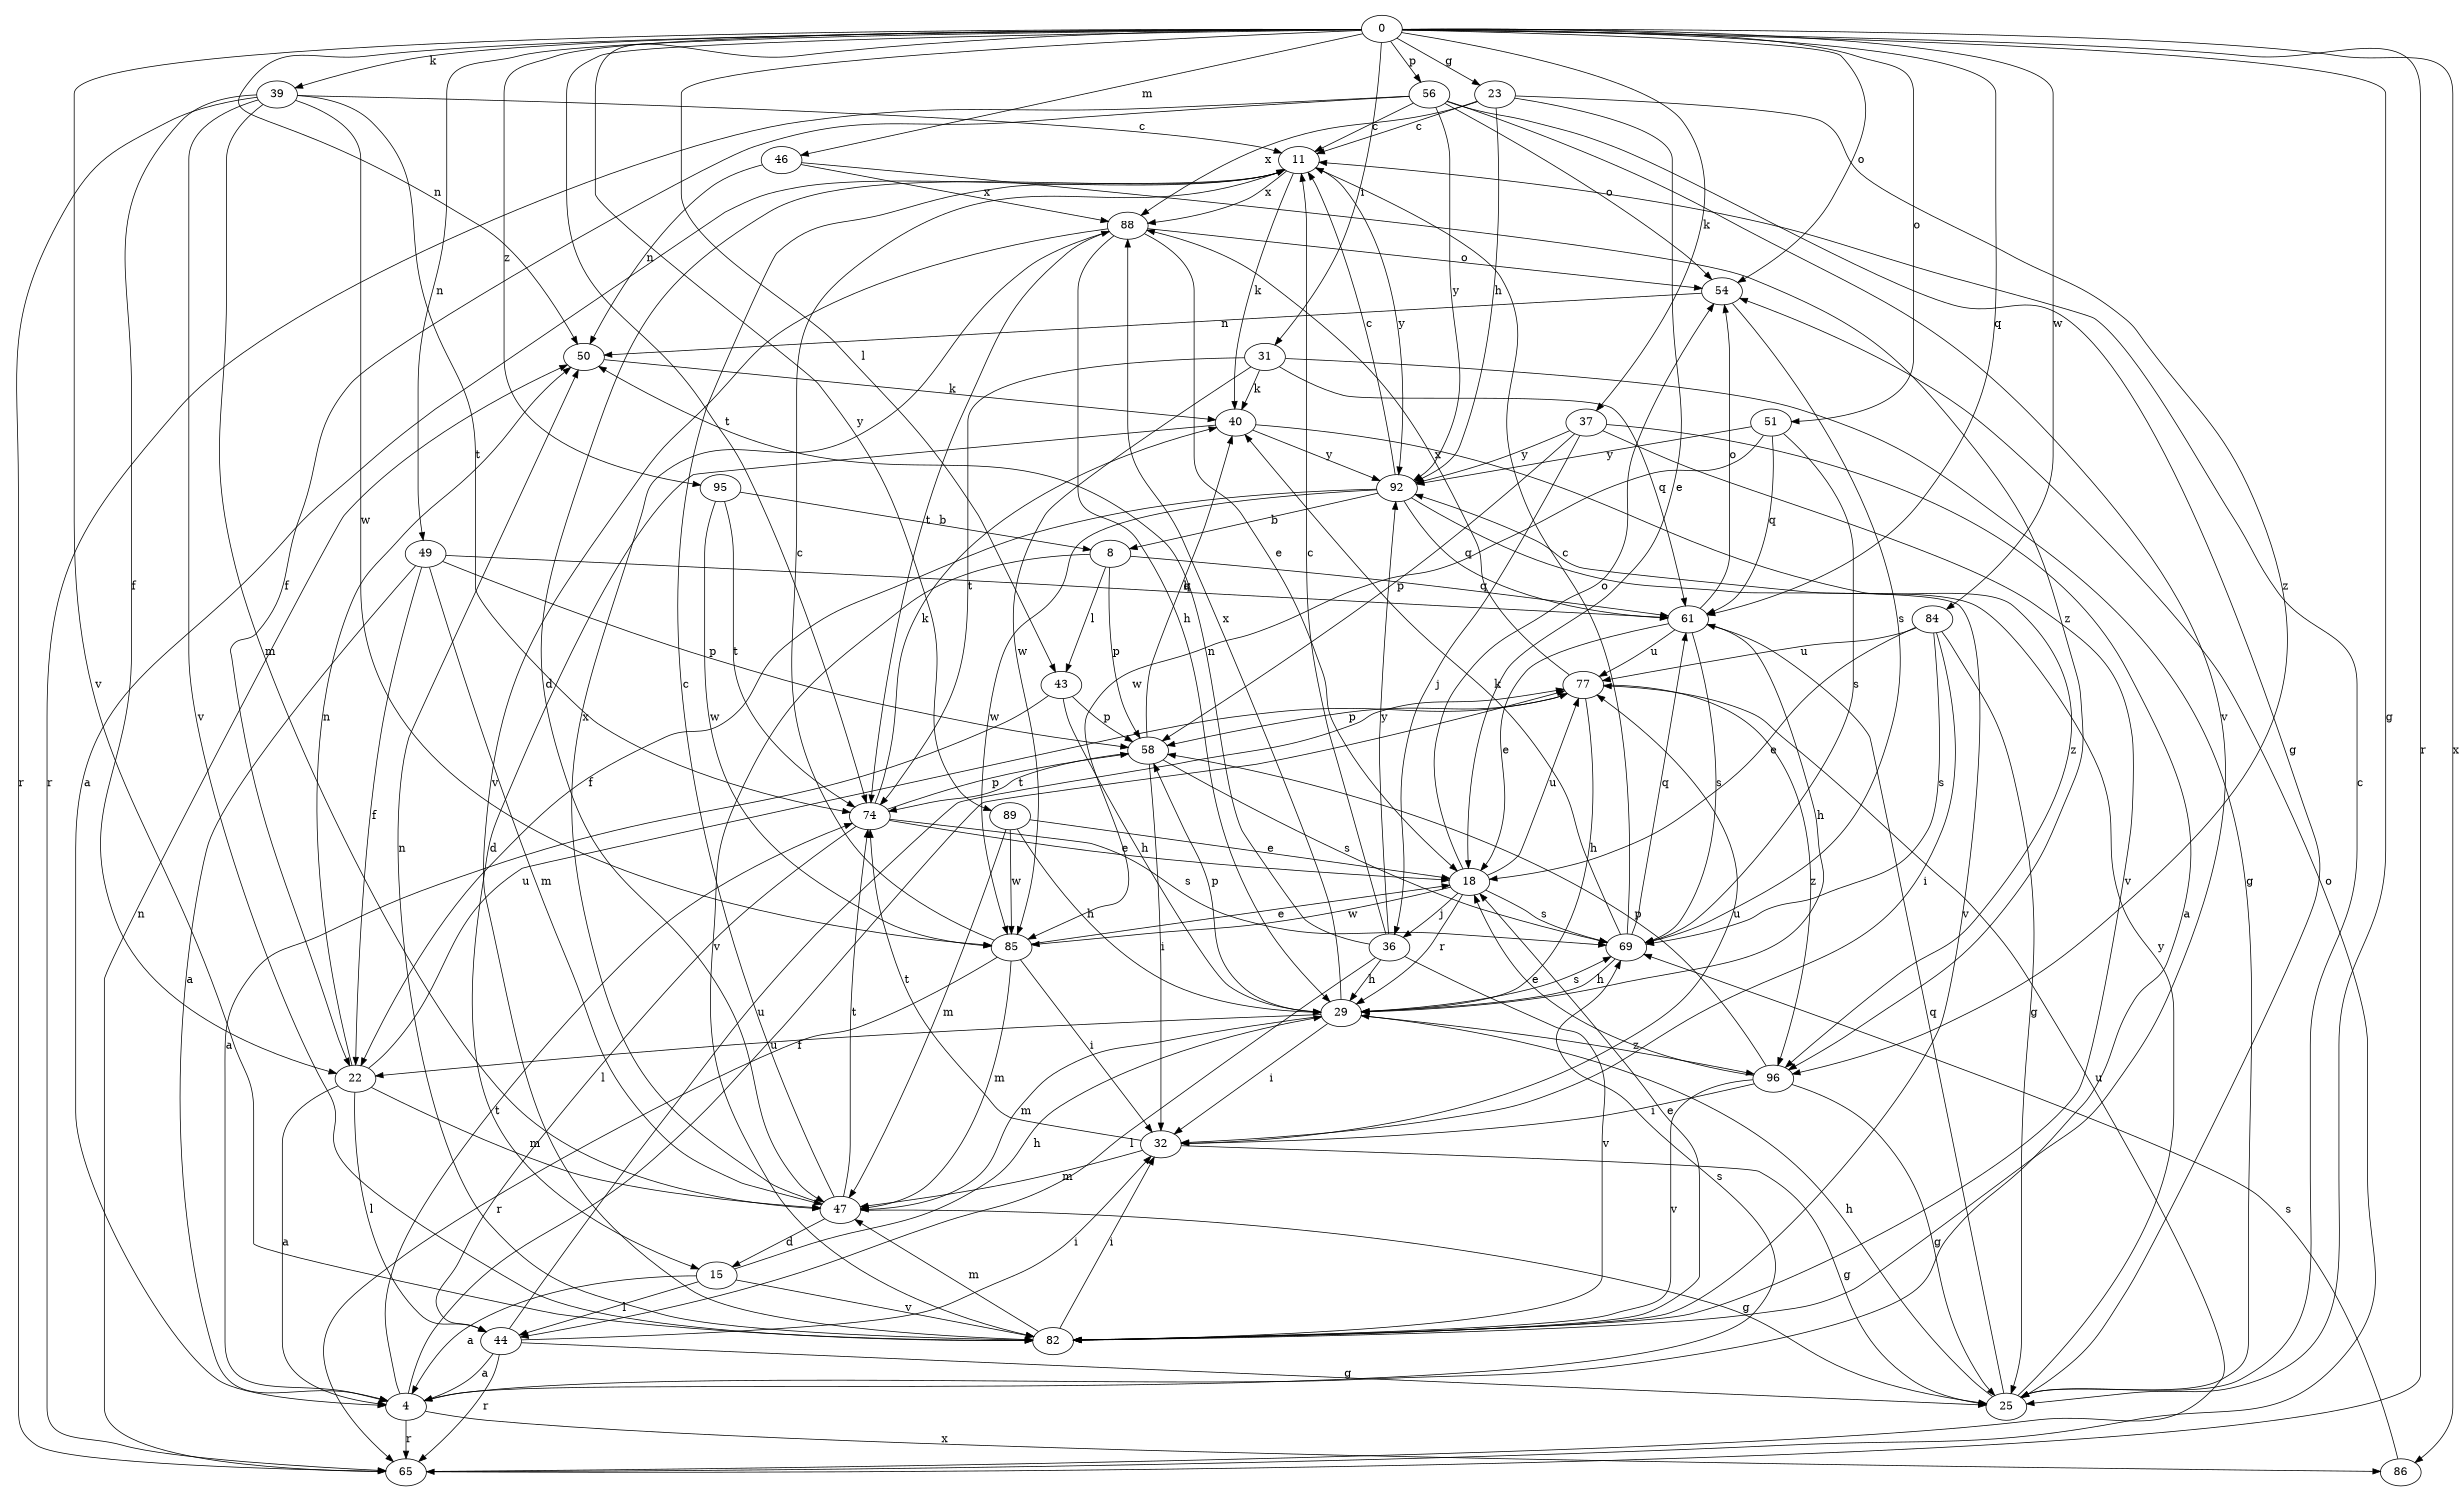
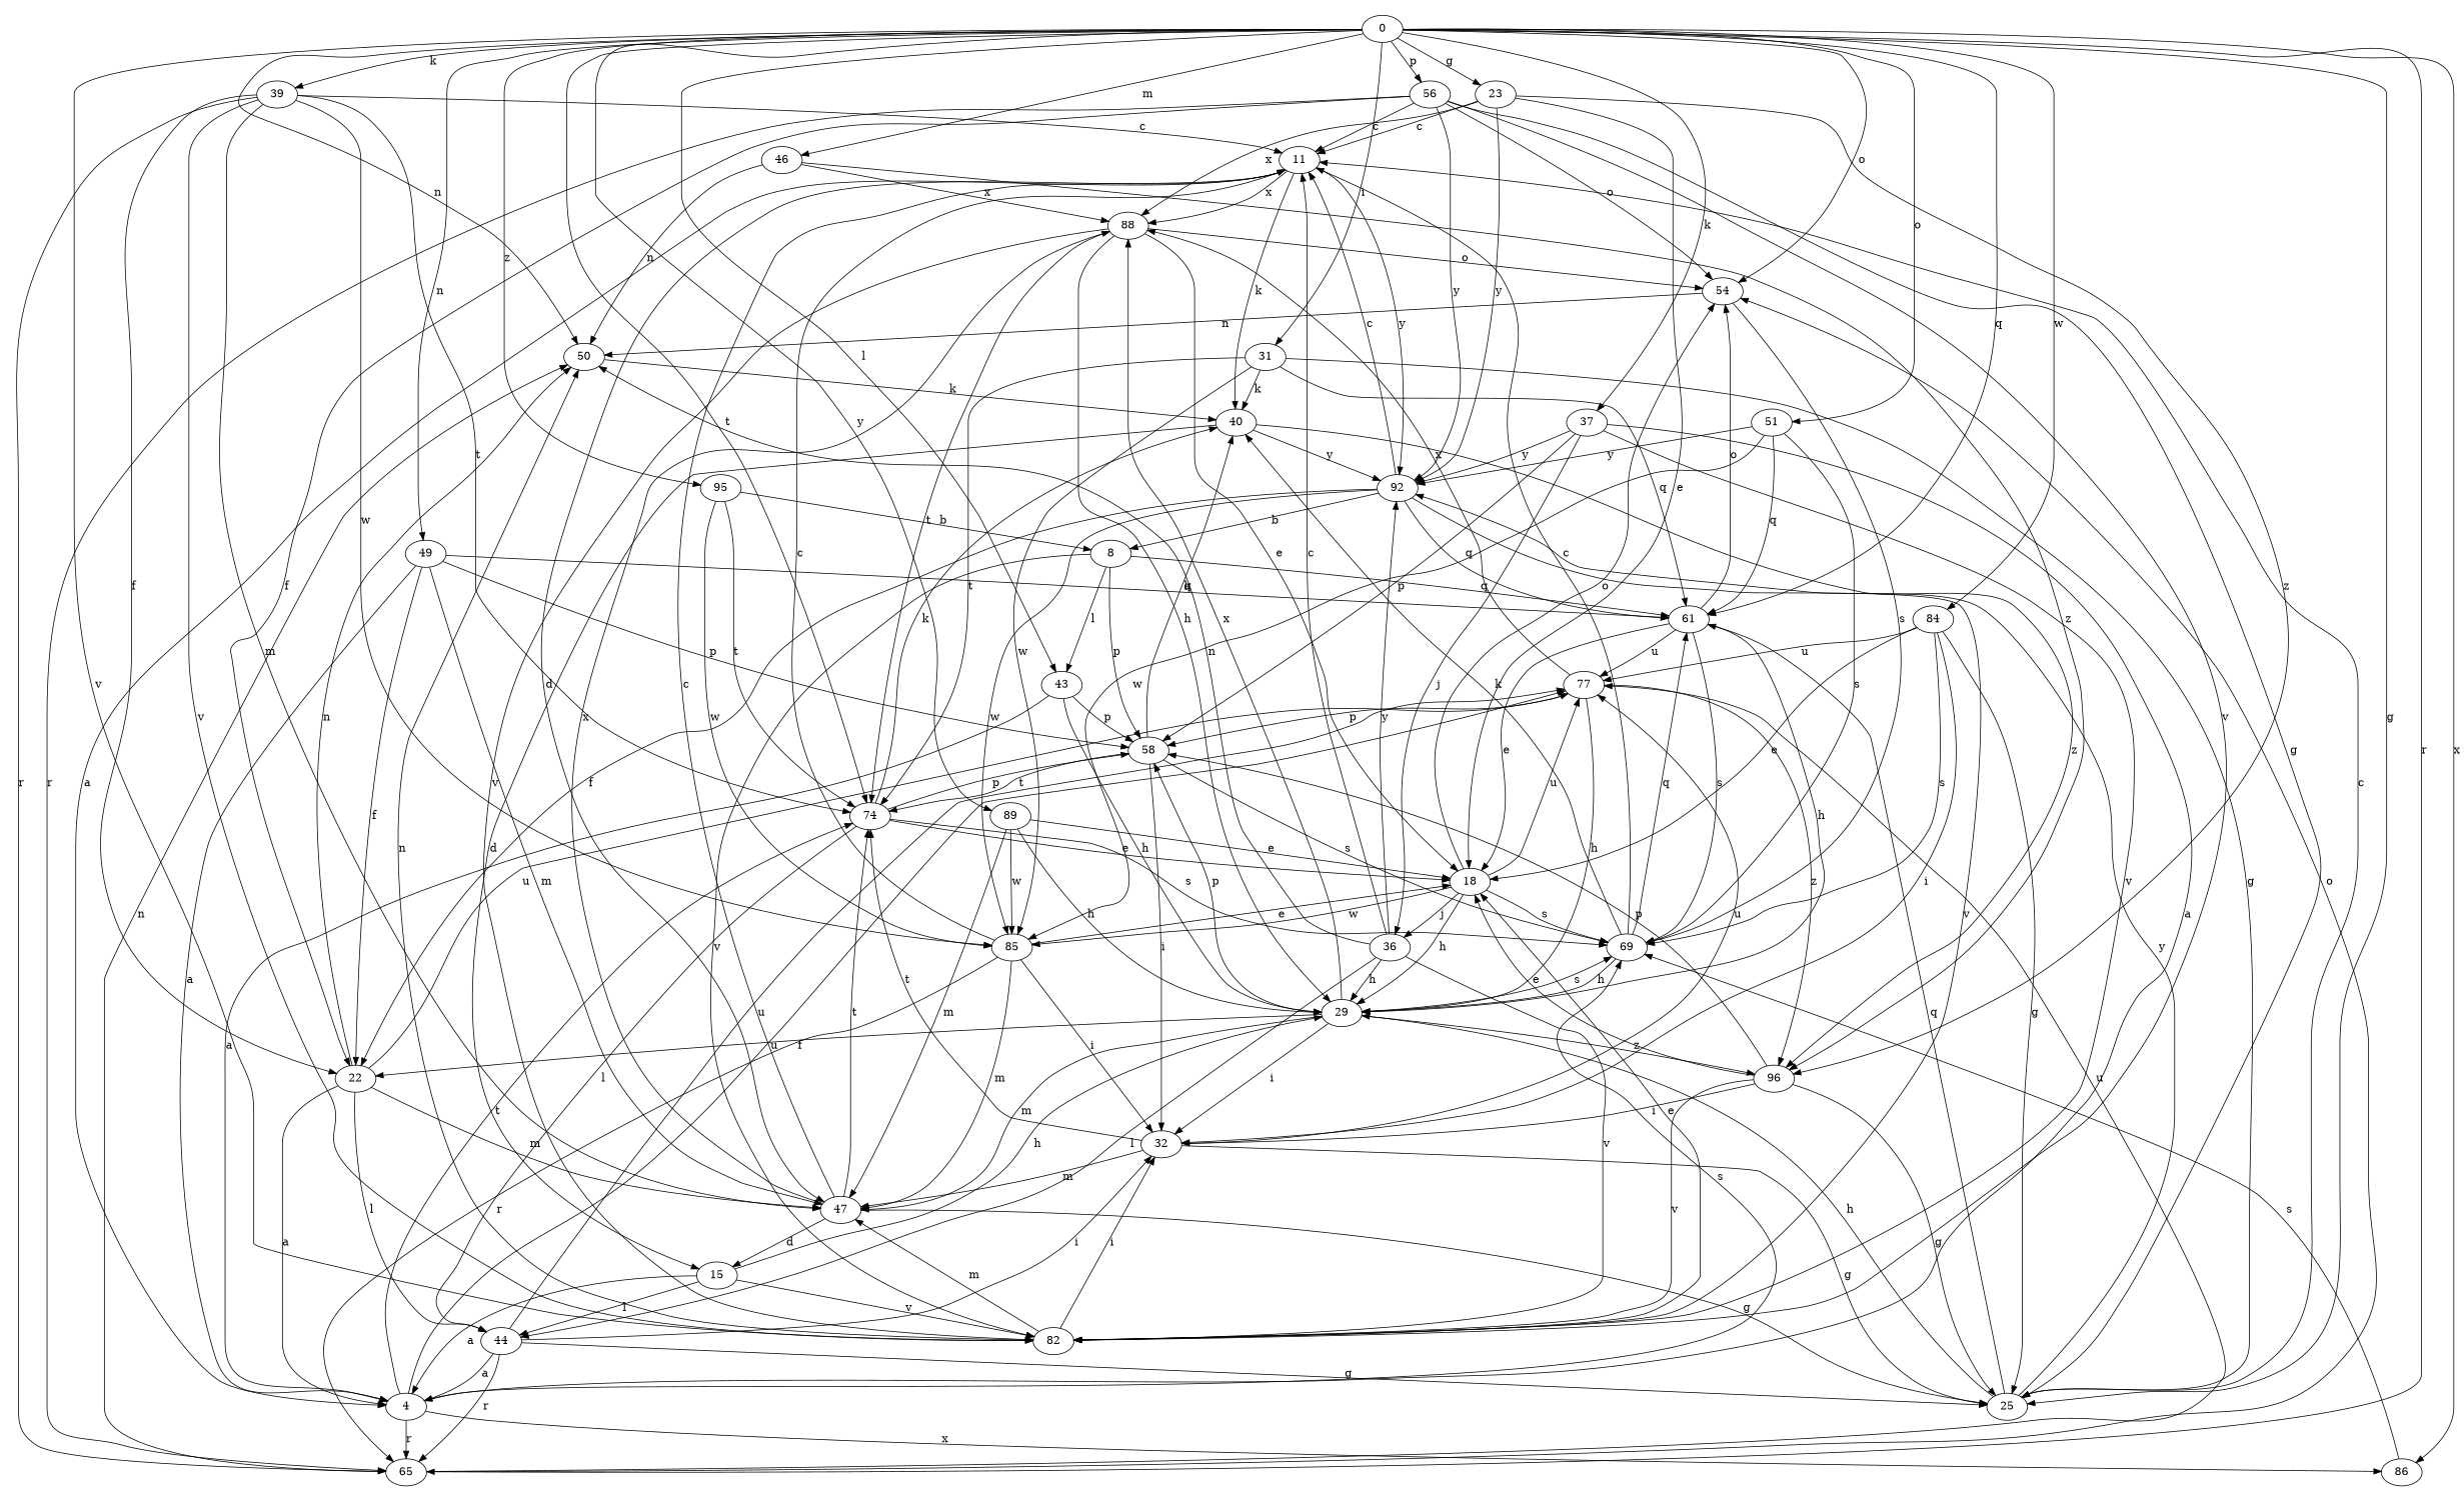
  strict digraph {
    0
    23
    25
    31
    37
    39
    43
    46
    49
    50
    51
    54
    56
    61
    65
    74
    82
    84
    86
    89
    95
    11
    88
    92
    18
    96
    29
    40
    85
    4
    58
    36
    47
    22
    69
    77
    44
    32
    8
    15
    0 -> 23 [label=g]
    0 -> 25 [label=g]
    0 -> 31 [label=i]
    0 -> 37 [label=k]
    0 -> 39 [label=k]
    0 -> 43 [label=l]
    0 -> 46 [label=m]
    0 -> 49 [label=n]
    0 -> 50 [label=n]
    0 -> 51 [label=o]
    0 -> 54 [label=o]
    0 -> 56 [label=p]
    0 -> 61 [label=q]
    0 -> 65 [label=r]
    0 -> 74 [label=t]
    0 -> 82 [label=v]
    0 -> 84 [label=w]
    0 -> 86 [label=x]
    0 -> 89 [label=y]
    0 -> 95 [label=z]
    23 -> 11 [label=c]
    23 -> 88 [label=x]
-   23 -> 92 [label=h]
+   23 -> 92 [label=y]
    23 -> 18 [label=e]
    23 -> 96 [label=z]
    25 -> 61 [label=q]
    25 -> 11 [label=c]
    25 -> 92 [label=y]
    25 -> 29 [label=h]
    31 -> 25 [label=g]
    31 -> 61 [label=q]
    31 -> 74 [label=t]
    31 -> 40 [label=k]
    31 -> 85 [label=w]
    37 -> 82 [label=v]
    37 -> 92 [label=y]
    37 -> 4 [label=a]
    37 -> 58 [label=p]
    37 -> 36 [label=j]
    39 -> 65 [label=r]
    39 -> 74 [label=t]
    39 -> 82 [label=v]
    39 -> 11 [label=c]
    39 -> 85 [label=w]
    39 -> 47 [label=m]
    39 -> 22 [label=f]
    43 -> 29 [label=h]
    43 -> 4 [label=a]
    43 -> 58 [label=p]
    46 -> 50 [label=n]
    46 -> 88 [label=x]
    46 -> 96 [label=z]
    49 -> 61 [label=q]
    49 -> 4 [label=a]
    49 -> 58 [label=p]
    49 -> 47 [label=m]
    49 -> 22 [label=f]
    50 -> 40 [label=k]
    51 -> 61 [label=q]
    51 -> 92 [label=y]
    51 -> 85 [label=w]
    51 -> 69 [label=s]
    54 -> 50 [label=n]
    54 -> 69 [label=s]
    56 -> 25 [label=g]
    56 -> 54 [label=o]
    56 -> 65 [label=r]
    56 -> 82 [label=v]
    56 -> 11 [label=c]
    56 -> 92 [label=y]
    56 -> 22 [label=f]
    61 -> 54 [label=o]
    61 -> 18 [label=e]
    61 -> 29 [label=h]
    61 -> 69 [label=s]
    61 -> 77 [label=u]
    65 -> 50 [label=n]
    65 -> 54 [label=o]
    65 -> 77 [label=u]
    74 -> 18 [label=e]
    74 -> 40 [label=k]
    74 -> 58 [label=p]
    74 -> 69 [label=s]
    74 -> 44 [label=l]
    82 -> 50 [label=n]
    82 -> 18 [label=e]
    82 -> 47 [label=m]
    82 -> 32 [label=i]
    84 -> 25 [label=g]
    84 -> 18 [label=e]
    84 -> 69 [label=s]
    84 -> 77 [label=u]
    84 -> 32 [label=i]
    86 -> 69 [label=s]
    89 -> 18 [label=e]
    89 -> 29 [label=h]
    89 -> 85 [label=w]
    89 -> 47 [label=m]
    95 -> 74 [label=t]
    95 -> 85 [label=w]
    95 -> 8 [label=b]
    11 -> 88 [label=x]
    11 -> 92 [label=y]
    11 -> 40 [label=k]
    11 -> 4 [label=a]
    11 -> 47 [label=d]
    88 -> 54 [label=o]
    88 -> 74 [label=t]
    88 -> 82 [label=v]
    88 -> 18 [label=e]
    88 -> 29 [label=h]
    92 -> 61 [label=q]
    92 -> 82 [label=v]
    92 -> 11 [label=c]
    92 -> 85 [label=w]
    92 -> 22 [label=f]
    92 -> 8 [label=b]
    18 -> 54 [label=o]
-   18 -> 29 [label=r]
+   18 -> 29 [label=h]
    18 -> 85 [label=w]
    18 -> 36 [label=j]
    18 -> 69 [label=s]
    18 -> 77 [label=u]
    96 -> 25 [label=g]
    96 -> 82 [label=v]
    96 -> 18 [label=e]
    96 -> 58 [label=p]
    96 -> 32 [label=i]
    29 -> 88 [label=x]
    29 -> 96 [label=z]
    29 -> 58 [label=p]
    29 -> 47 [label=m]
    29 -> 22 [label=f]
    29 -> 69 [label=s]
    29 -> 32 [label=i]
    40 -> 92 [label=y]
    40 -> 96 [label=z]
    40 -> 15 [label=d]
    85 -> 65 [label=r]
    85 -> 11 [label=c]
    85 -> 18 [label=e]
    85 -> 47 [label=m]
    85 -> 32 [label=i]
    4 -> 65 [label=r]
    4 -> 74 [label=t]
    4 -> 86 [label=x]
    4 -> 69 [label=s]
    4 -> 77 [label=u]
    58 -> 74 [label=t]
    58 -> 40 [label=k]
    58 -> 69 [label=s]
    58 -> 32 [label=i]
    36 -> 50 [label=n]
    36 -> 82 [label=v]
    36 -> 11 [label=c]
    36 -> 92 [label=y]
    36 -> 29 [label=h]
    36 -> 44 [label=l]
    47 -> 25 [label=g]
    47 -> 74 [label=t]
    47 -> 11 [label=c]
    47 -> 88 [label=x]
    47 -> 15 [label=d]
    22 -> 50 [label=n]
    22 -> 4 [label=a]
    22 -> 47 [label=m]
    22 -> 77 [label=u]
    22 -> 44 [label=l]
    69 -> 61 [label=q]
    69 -> 11 [label=c]
    69 -> 29 [label=h]
    69 -> 40 [label=k]
    77 -> 88 [label=x]
    77 -> 96 [label=z]
    77 -> 29 [label=h]
    77 -> 58 [label=p]
    44 -> 25 [label=g]
    44 -> 65 [label=r]
    44 -> 4 [label=a]
    44 -> 77 [label=u]
    44 -> 32 [label=i]
    32 -> 25 [label=g]
    32 -> 74 [label=t]
    32 -> 47 [label=m]
    32 -> 77 [label=u]
    8 -> 43 [label=l]
    8 -> 61 [label=q]
    8 -> 82 [label=v]
    8 -> 58 [label=p]
    15 -> 82 [label=v]
    15 -> 29 [label=h]
    15 -> 4 [label=a]
    15 -> 44 [label=l]
  }
